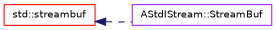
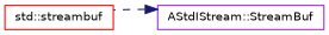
  digraph {
    rankdir=LR
    node [fillcolor=white fontname=Helvetica fontsize=10 shape=record style=filled]
    n1 [color=red height=0.2 label="std::streambuf" width=0.4]
    n2 [color=purple height=0.2 label="AStdIStream::StreamBuf" width=0.4]
-   n1 -> n2 [color=midnightblue dir=back fontname=Helvetica fontsize=10 labelfontname=Helvetica labelfontsize=10 style=dashed]
+   n2 -> n1 [color=midnightblue dir=back fontname=Helvetica fontsize=10 labelfontname=Helvetica labelfontsize=10 style=dashed]
  }
